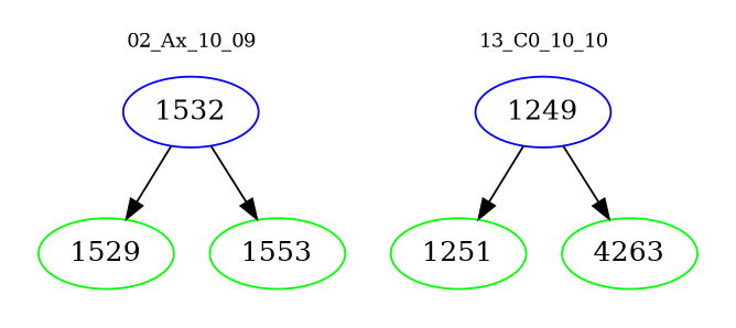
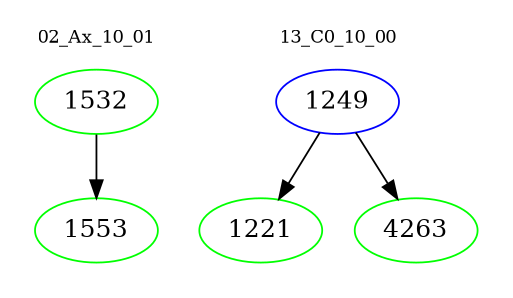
  digraph {
    node [color=green]
    edge [color=black]
-   n1 [color=blue label=1532]
-   n2 [label=1529]
+   n1 [label=1532]
    n3 [label=1553]
    n4 [color=blue label=1249]
-   n5 [label=1251]
+   n5 [label=1221]
    n6 [label=4263]
    subgraph cluster_1 {
      color=white
      fontsize=10
-     label="02_Ax_10_09"
+     label="02_Ax_10_01"
      n1
-     n2
      n3
    }
    subgraph cluster_2 {
      color=white
      fontsize=10
-     label="13_C0_10_10"
+     label="13_C0_10_00"
      n4
      n5
      n6
    }
-   n1 -> n2
    n1 -> n3
    n4 -> n5
    n4 -> n6
  }
